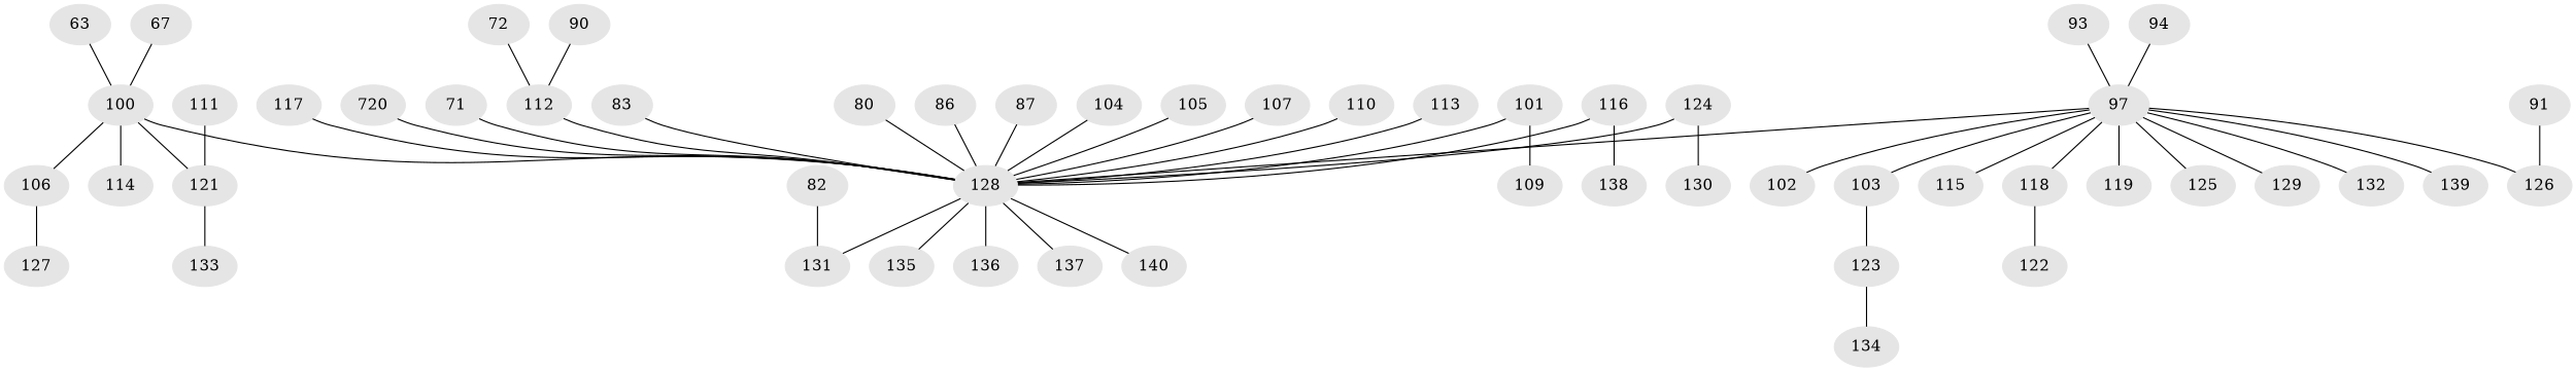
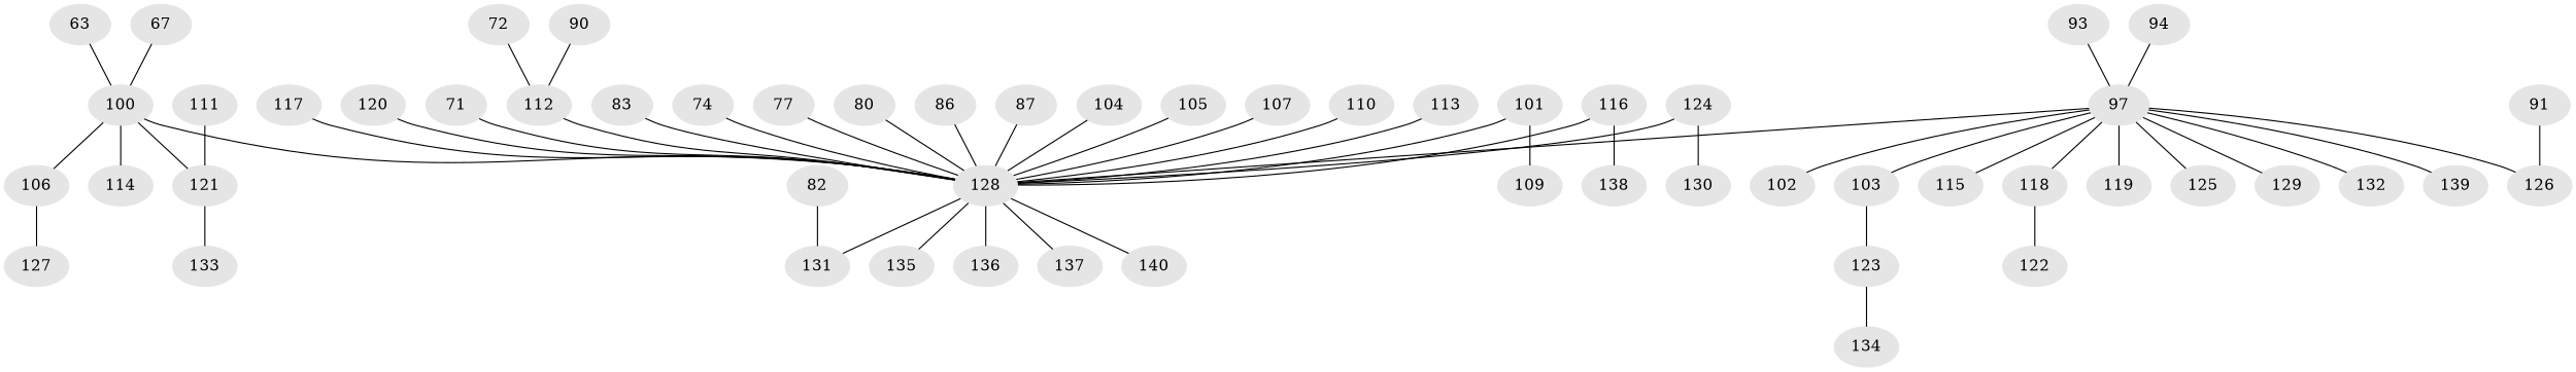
  graph {
    node [color=gray90 style=filled]
    100 [super="+98+68+59"]
    128 [super="+4+3+15+14+41+9+26+34+95+27+47+37+45+50+61+51+62+78+108"]
    106
    114
    121 [super="+46+85"]
    63
    67
    131
    135
    136 [super="+35"]
    137
    140
    71
    112 [super="+60"]
    72
    n16 [label=83]
+   74
+   77
    80
    82
    86
    87
    90
    91
    126
    97 [super="+92+96+70+81"]
    102
    103 [super="+83"]
    115
    118
    119
    125
    129
    132
    139
    93
    94
    123 [super="+84+99"]
    122
    127
    133
    101
    109
    134
    104
    105
    107
    110
    111
    113
    116
    138
    117
-   120 [label=720]
+   120
    124
    130
    100 -- 128
    100 -- 106
    100 -- 114
    100 -- 121
    128 -- 131
    128 -- 135
    128 -- 136
    128 -- 137
    128 -- 140
    106 -- 127
    121 -- 133
    63 -- 100
    67 -- 100
    71 -- 128
    112 -- 128
    72 -- 112
    n16 -- 128
+   74 -- 128
+   77 -- 128
    80 -- 128
    82 -- 131
    86 -- 128
    87 -- 128
    90 -- 112
    91 -- 126
    97 -- 128
    97 -- 126
    97 -- 102
    97 -- 103
    97 -- 115
    97 -- 118
    97 -- 119
    97 -- 125
    97 -- 129
    97 -- 132
    97 -- 139
    103 -- 123
    118 -- 122
    93 -- 97
    94 -- 97
    123 -- 134
    101 -- 128
    101 -- 109
    104 -- 128
    105 -- 128
    107 -- 128
    110 -- 128
    111 -- 121
    113 -- 128
    116 -- 128
    116 -- 138
    117 -- 128
    120 -- 128
    124 -- 128
    124 -- 130
  }
